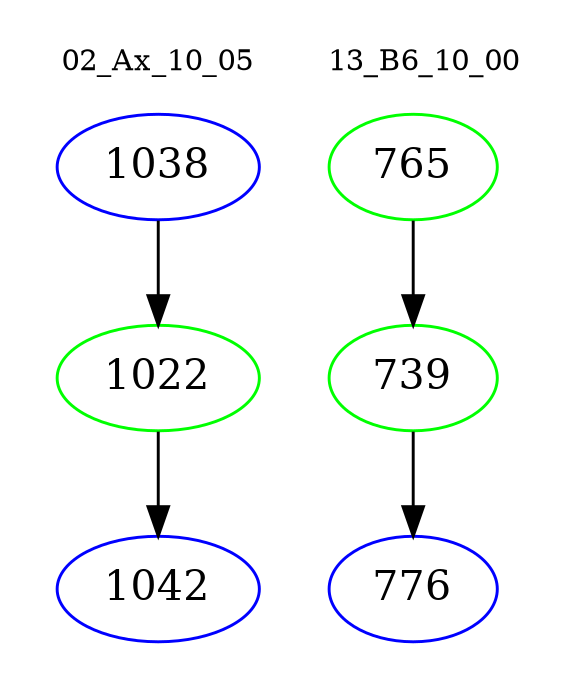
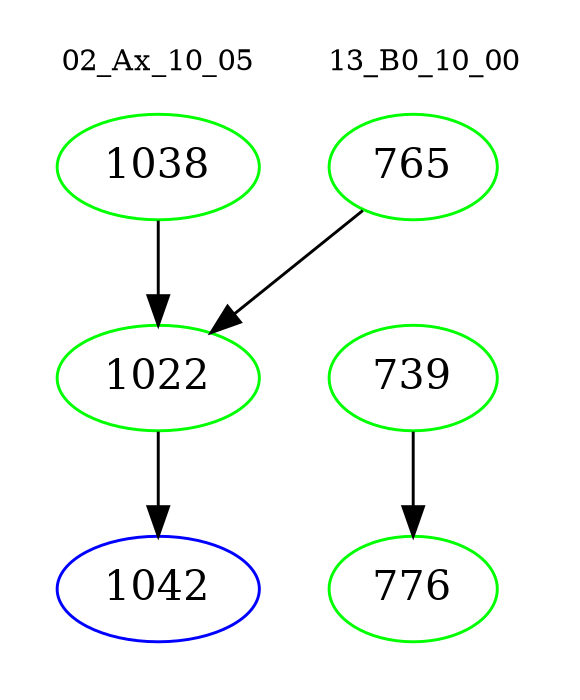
  digraph {
    node [color=blue]
    edge [color=black]
-   n1 [label=1038]
+   n1 [color=green label=1038]
    n2 [color=green label=1022]
    n3 [label=1042]
    n4 [color=green label=765]
    n5 [color=green label=739]
-   n6 [label=776]
+   n6 [color=green label=776]
    subgraph cluster_1 {
      color=white
      fontsize=10
      label="02_Ax_10_05"
      n1
      n2
      n3
    }
    subgraph cluster_2 {
      color=white
      fontsize=10
-     label="13_B6_10_00"
+     label="13_B0_10_00"
      n4
      n5
      n6
    }
    n1 -> n2
    n2 -> n3
-   n4 -> n5
+   n4 -> n2
    n5 -> n6
  }
